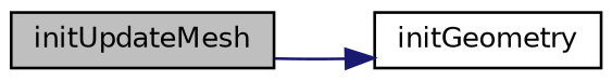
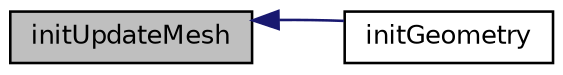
  digraph {
    rankdir=LR
    node [color=black fontname=Helvetica fontsize=10 shape=record]
    n1 [fillcolor=grey75 fontcolor=black height=0.2 label=initUpdateMesh style=filled width=0.4]
    n2 [height=0.2 label=initGeometry width=0.4]
-   n1 -> n2 [color=midnightblue fontname=Helvetica fontsize=10 labelfontname=Helvetica labelfontsize=10 style=solid]
+   n2 -> n1 [color=midnightblue fontname=Helvetica fontsize=10 labelfontname=Helvetica labelfontsize=10 style=solid]
  }
